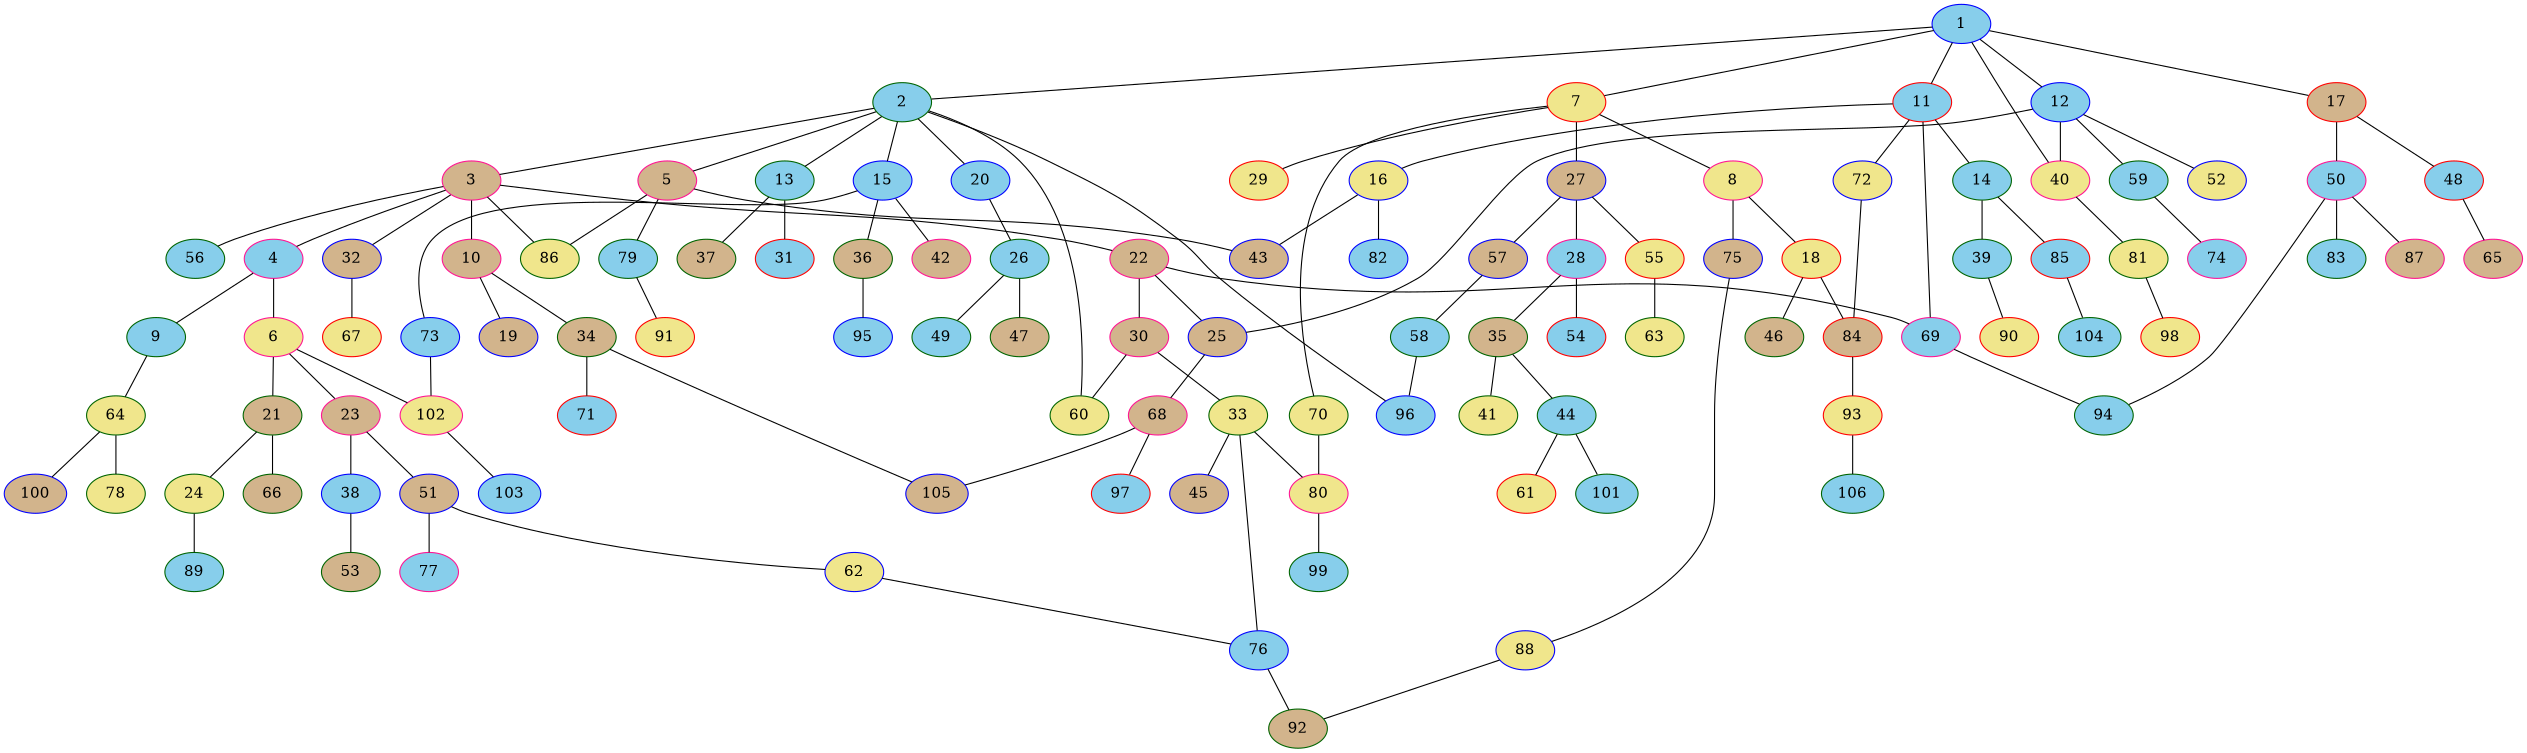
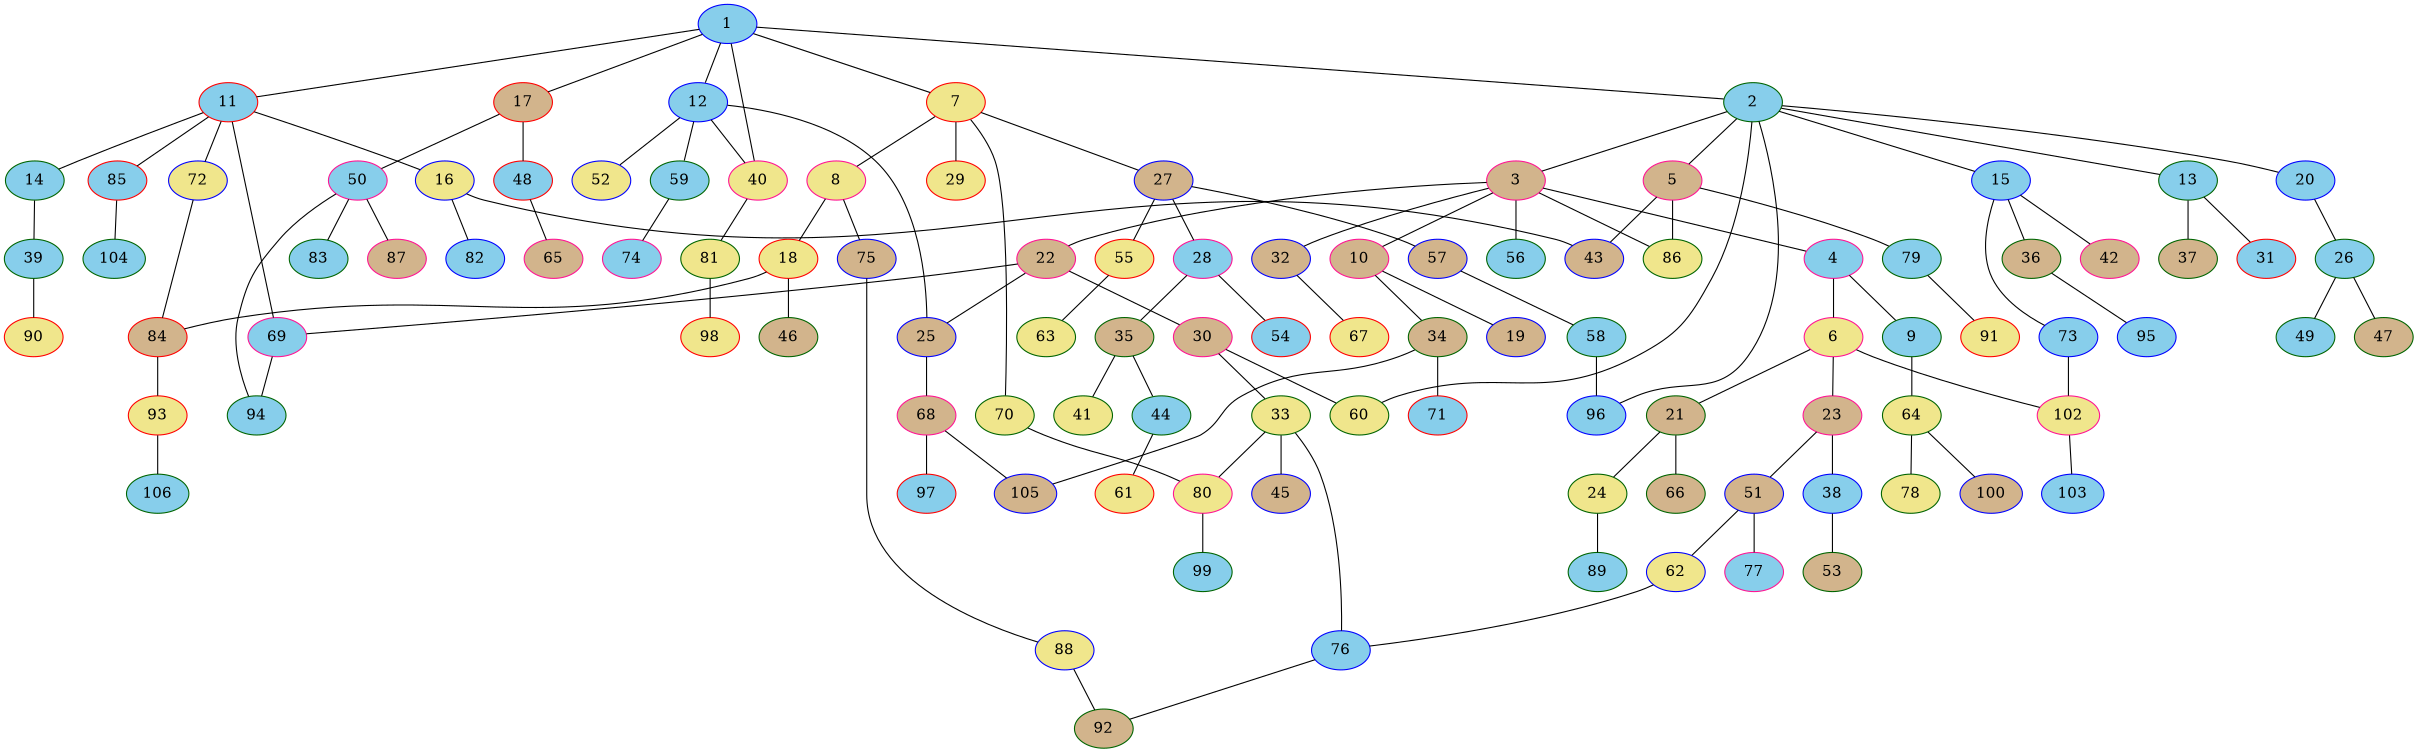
  graph {
    node [color=darkgreen fillcolor=skyblue style=filled]
    1 [color=blue]
    2
    7 [color=red fillcolor=khaki]
    11 [color=red]
    12 [color=blue]
    17 [color=red fillcolor=tan]
    40 [color=deeppink fillcolor=khaki]
    3 [color=deeppink fillcolor=tan]
    5 [color=deeppink fillcolor=tan]
    13
    15 [color=blue]
    20 [color=blue]
    60 [fillcolor=khaki]
    96 [color=blue]
    8 [color=deeppink fillcolor=khaki]
    27 [color=blue fillcolor=tan]
    29 [color=red fillcolor=khaki]
    70 [fillcolor=khaki]
    14
    16 [color=blue fillcolor=khaki]
    69 [color=deeppink]
    72 [color=blue fillcolor=khaki]
    25 [color=blue fillcolor=tan]
    52 [color=blue fillcolor=khaki]
    59
    48 [color=red]
    50 [color=deeppink]
    81 [fillcolor=khaki]
    4 [color=deeppink]
    10 [color=deeppink fillcolor=tan]
    22 [color=deeppink fillcolor=tan]
    32 [color=blue fillcolor=tan]
    56
    86 [fillcolor=khaki]
    43 [color=blue fillcolor=tan]
    79
    31 [color=red]
    37 [fillcolor=tan]
    36 [fillcolor=tan]
    42 [color=deeppink fillcolor=tan]
    73 [color=blue]
    26
    6 [color=deeppink fillcolor=khaki]
    9
    19 [color=blue fillcolor=tan]
    34 [fillcolor=tan]
    30 [color=deeppink fillcolor=tan]
    67 [color=red fillcolor=khaki]
    21 [fillcolor=tan]
    23 [color=deeppink fillcolor=tan]
    102 [color=deeppink fillcolor=khaki]
    64 [fillcolor=khaki]
    91 [color=red fillcolor=khaki]
    24 [fillcolor=khaki]
    66 [fillcolor=tan]
    38 [color=blue]
    51 [color=blue fillcolor=tan]
    103 [color=blue]
    18 [color=red fillcolor=khaki]
    75 [color=blue fillcolor=tan]
    28 [color=deeppink]
    55 [color=red fillcolor=khaki]
    57 [color=blue fillcolor=tan]
    80 [color=deeppink fillcolor=khaki]
    46 [fillcolor=tan]
    84 [color=red fillcolor=tan]
    88 [color=blue fillcolor=khaki]
    78 [fillcolor=khaki]
    100 [color=blue fillcolor=tan]
    71 [color=red]
    105 [color=blue fillcolor=tan]
    39
    85 [color=red]
    82 [color=blue]
    94
    68 [color=deeppink fillcolor=tan]
    74 [color=deeppink]
    90 [color=red fillcolor=khaki]
    104
    95 [color=blue]
    65 [color=deeppink fillcolor=tan]
    83
    87 [color=deeppink fillcolor=tan]
    47 [fillcolor=tan]
    49
    89
    33 [fillcolor=khaki]
    53 [fillcolor=tan]
    62 [color=blue fillcolor=khaki]
    77 [color=deeppink]
    97 [color=red]
    35 [fillcolor=tan]
    54 [color=red]
    63 [fillcolor=khaki]
    58
    41 [fillcolor=khaki]
    44
    45 [color=blue fillcolor=tan]
    76 [color=blue]
    92 [fillcolor=tan]
    99
    61 [color=red fillcolor=khaki]
-   101
    98 [color=red fillcolor=khaki]
    93 [color=red fillcolor=khaki]
    106
    1 -- 2
    1 -- 7
    1 -- 11
    1 -- 12
    1 -- 17
    1 -- 40
    2 -- 3
    2 -- 5
    2 -- 13
    2 -- 15
    2 -- 20
    2 -- 60
    2 -- 96
    7 -- 8
    7 -- 27
    7 -- 29
    7 -- 70
    11 -- 14
    11 -- 16
    11 -- 69
    11 -- 72
    12 -- 40
    12 -- 25
    12 -- 52
    12 -- 59
    17 -- 48
    17 -- 50
    40 -- 81
    3 -- 4
    3 -- 10
    3 -- 22
    3 -- 32
    3 -- 56
    3 -- 86
    5 -- 86
    5 -- 43
    5 -- 79
    13 -- 31
    13 -- 37
    15 -- 36
    15 -- 42
    15 -- 73
    20 -- 26
    8 -- 18
    8 -- 75
    27 -- 28
    27 -- 55
    27 -- 57
    70 -- 80
    14 -- 39
-   14 -- 85
+   11 -- 85
    16 -- 43
    16 -- 82
    69 -- 94
    72 -- 84
    25 -- 68
    59 -- 74
    48 -- 65
    50 -- 94
    50 -- 83
    50 -- 87
    81 -- 98
    4 -- 6
    4 -- 9
    10 -- 19
    10 -- 34
    22 -- 69
    22 -- 25
    22 -- 30
    32 -- 67
    79 -- 91
    36 -- 95
    73 -- 102
    26 -- 47
    26 -- 49
    6 -- 21
    6 -- 23
    6 -- 102
    9 -- 64
    34 -- 71
    34 -- 105
    30 -- 60
    30 -- 33
    21 -- 24
    21 -- 66
    23 -- 38
    23 -- 51
    102 -- 103
    64 -- 78
    64 -- 100
    24 -- 89
    38 -- 53
    51 -- 62
    51 -- 77
    18 -- 46
    18 -- 84
    75 -- 88
    28 -- 35
    28 -- 54
    55 -- 63
    57 -- 58
    80 -- 99
    84 -- 93
    88 -- 92
    39 -- 90
    85 -- 104
    68 -- 105
    68 -- 97
    33 -- 80
    33 -- 45
    33 -- 76
    62 -- 76
    35 -- 41
    35 -- 44
    58 -- 96
    44 -- 61
-   44 -- 101
    76 -- 92
    93 -- 106
  }
